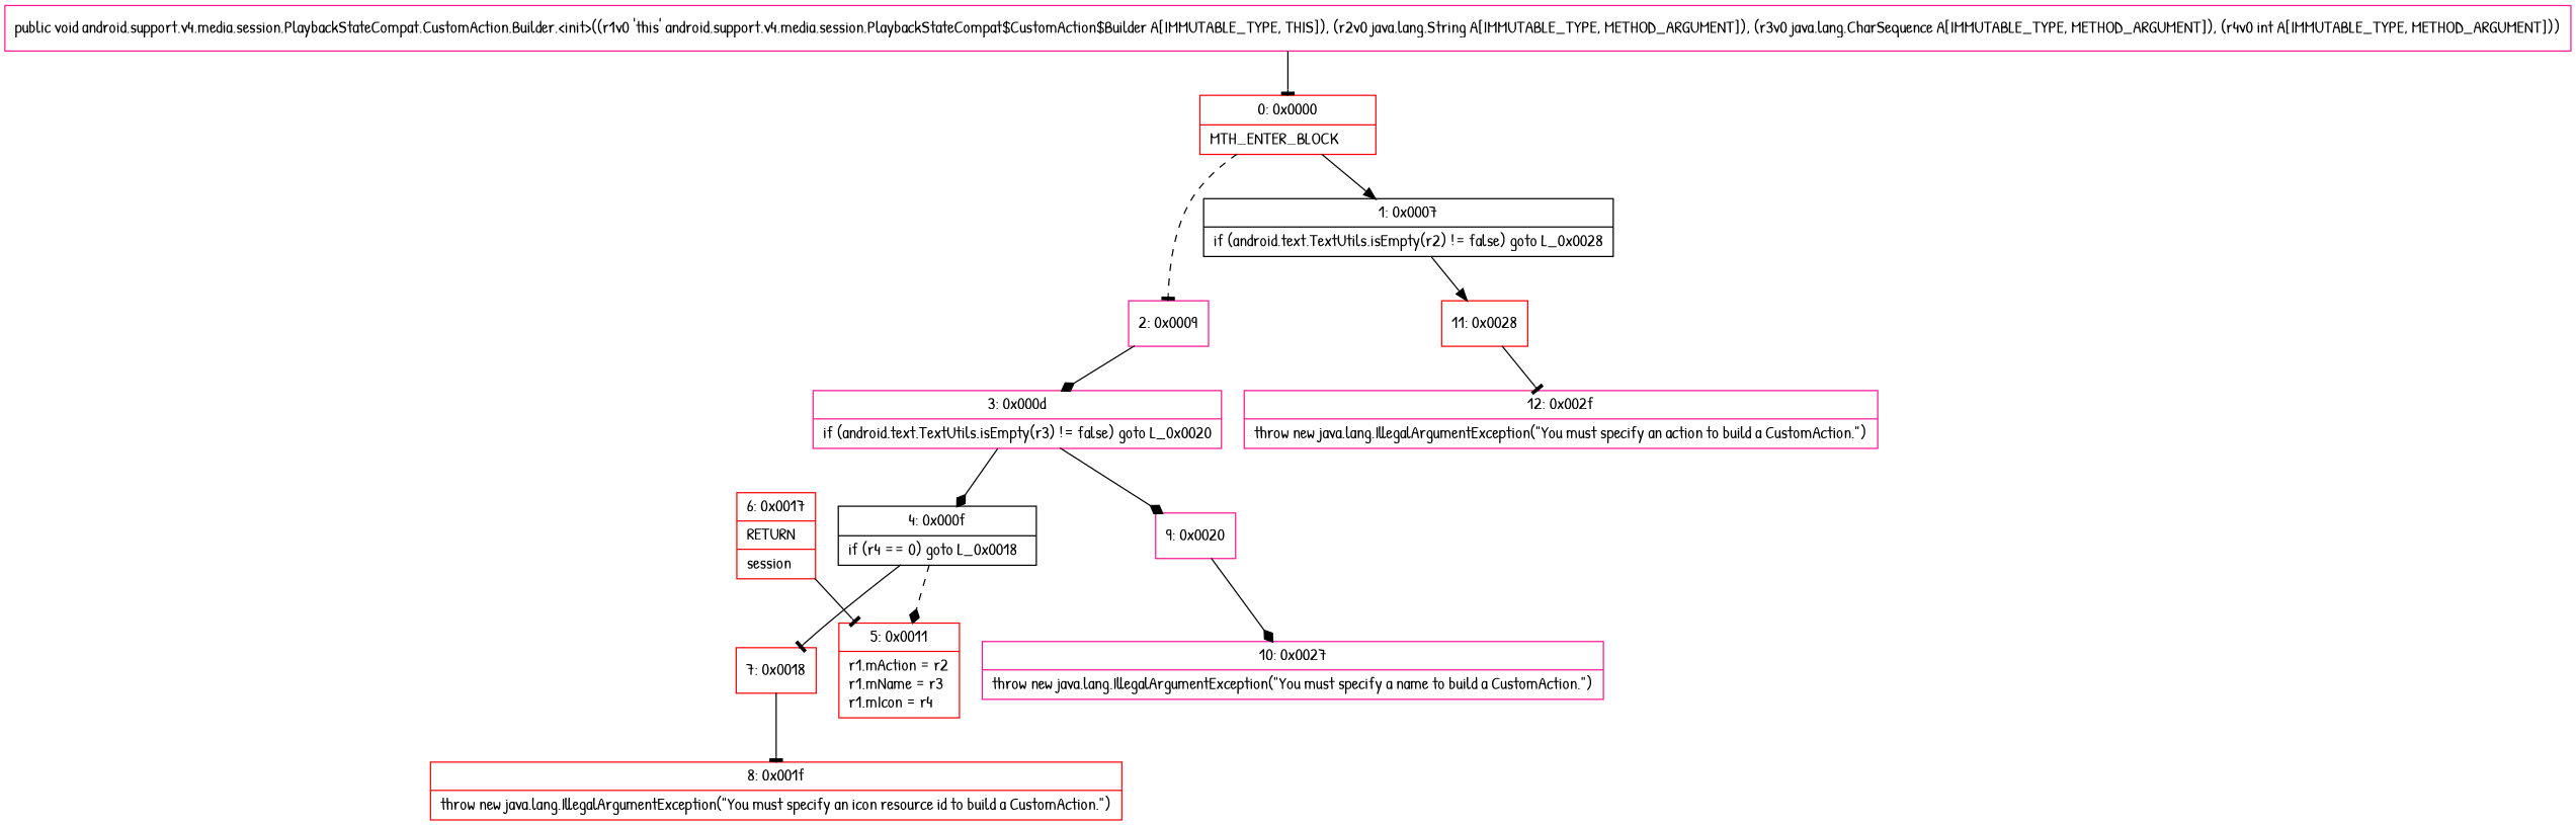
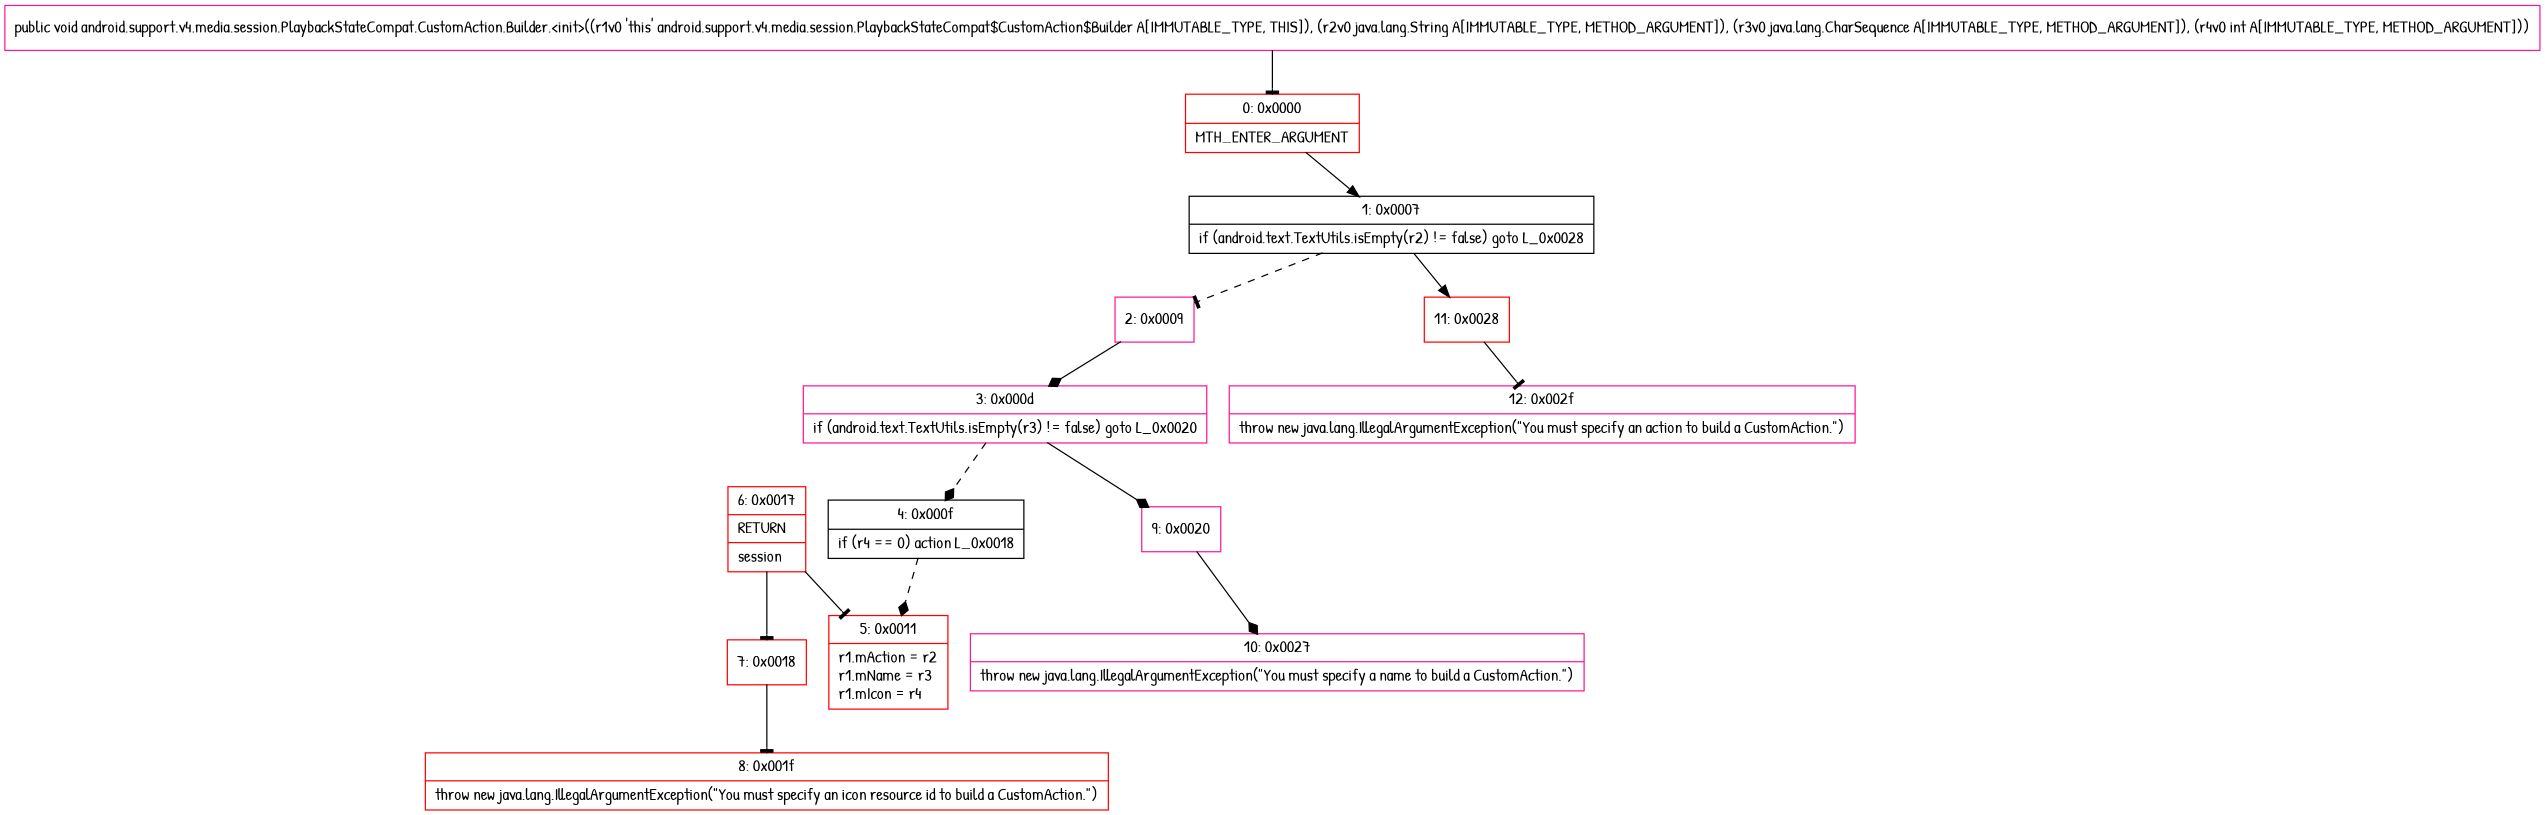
  digraph {
    fontname="Patrick Hand"
    node [color=red fontname="Patrick Hand" shape=record]
    edge [arrowhead=tee fontname="Patrick Hand"]
-   n1 [label="{0\:\ 0x0000|MTH_ENTER_BLOCK\l}"]
+   n1 [label="{0\:\ 0x0000|MTH_ENTER_ARGUMENT\l}"]
    n2 [color=black label="{1\:\ 0x0007|if (android.text.TextUtils.isEmpty(r2) != false) goto L_0x0028\l}"]
    n3 [color=deeppink label="{2\:\ 0x0009}"]
    n4 [label="{11\:\ 0x0028}"]
    n5 [color=deeppink label="{3\:\ 0x000d|if (android.text.TextUtils.isEmpty(r3) != false) goto L_0x0020\l}"]
    n6 [color=deeppink label="{12\:\ 0x002f|throw new java.lang.IllegalArgumentException(\"You must specify an action to build a CustomAction.\")\l}"]
-   n7 [color=black label="{4\:\ 0x000f|if (r4 == 0) goto L_0x0018\l}"]
+   n7 [color=black label="{4\:\ 0x000f|if (r4 == 0) action L_0x0018\l}"]
    n8 [color=deeppink label="{9\:\ 0x0020}"]
    n9 [label="{5\:\ 0x0011|r1.mAction = r2\lr1.mName = r3\lr1.mIcon = r4\l}"]
    n10 [label="{7\:\ 0x0018}"]
    n11 [color=deeppink label="{10\:\ 0x0027|throw new java.lang.IllegalArgumentException(\"You must specify a name to build a CustomAction.\")\l}"]
    n12 [label="{8\:\ 0x001f|throw new java.lang.IllegalArgumentException(\"You must specify an icon resource id to build a CustomAction.\")\l}"]
    n13 [label="{6\:\ 0x0017|RETURN\l|session\l}"]
    n14 [color=deeppink label="{public void android.support.v4.media.session.PlaybackStateCompat.CustomAction.Builder.\<init\>((r1v0 'this' android.support.v4.media.session.PlaybackStateCompat$CustomAction$Builder A[IMMUTABLE_TYPE, THIS]), (r2v0 java.lang.String A[IMMUTABLE_TYPE, METHOD_ARGUMENT]), (r3v0 java.lang.CharSequence A[IMMUTABLE_TYPE, METHOD_ARGUMENT]), (r4v0 int A[IMMUTABLE_TYPE, METHOD_ARGUMENT])) }"]
    n1 -> n2 [arrowhead=normal]
-   n1 -> n3 [style=dashed]
+   n2 -> n3 [style=dashed]
    n2 -> n4 [arrowhead=normal]
    n3 -> n5 [arrowhead=diamond]
    n4 -> n6
-   n5 -> n7 [arrowhead=diamond style=solid]
+   n5 -> n7 [arrowhead=diamond style=dashed]
    n5 -> n8 [arrowhead=diamond]
    n7 -> n9 [arrowhead=diamond style=dashed]
-   n7 -> n10
+   n13 -> n10
    n8 -> n11 [arrowhead=diamond]
    n10 -> n12
    n13 -> n9
    n14 -> n1
  }
